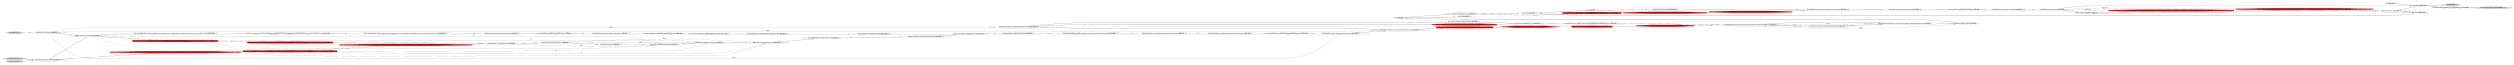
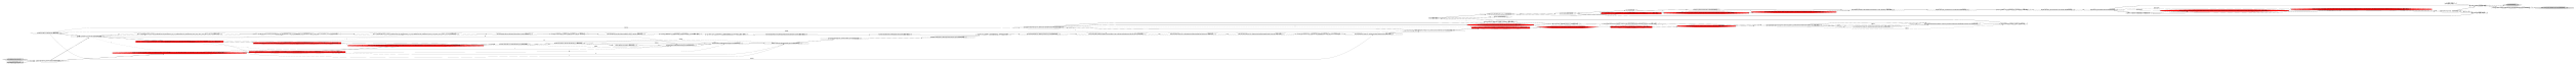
  digraph {
    fontname="Fira Sans"
    rankdir=LR
    node [fillcolor=white fontname="Fira Sans" shape=octagon style=filled]
    edge [fontname="Fira Sans" style=bold]
    n1 [label="supervisor.runInternal()@@@32@@@['1', '0', '1']"]
    n2 [label="verifyAll()@@@33@@@['1', '0', '1']" shape=cylinder]
    n3 [fillcolor=red label="expect(taskClient.getCheckpointsAsync(EasyMock.contains(\"id1\"),EasyMock.anyBoolean())).andReturn(Futures.immediateFuture(checkpoints)).times(1)@@@33@@@['0', '1', '0']" shape=cylinder]
    n4 [fillcolor=red label="expect(taskClient.getCheckpointsAsync(EasyMock.contains(\"id2\"),EasyMock.anyBoolean())).andReturn(Futures.immediateFuture(checkpoints)).times(1)@@@34@@@['0', '1', '0']"]
    n5 [label="reset(taskQueue,indexerMetadataStorageCoordinator)@@@34@@@['1', '0', '1']" shape=hexagon]
    n6 [fillcolor=red label="final Task id2 = createKafkaIndexTask(\"id2\",DATASOURCE,0,new SeekableStreamPartitions<>(topic,ImmutableMap.of(0,10L,1,20L,2,30L)),new SeekableStreamPartitions<>(topic,ImmutableMap.of(0,Long.MAX_VALUE,1,Long.MAX_VALUE,2,Long.MAX_VALUE)),null,null)@@@5@@@['0', '1', '0']" shape=cylinder]
    n7 [fillcolor=red label="final Task id3 = createKafkaIndexTask(\"id3\",DATASOURCE,0,new SeekableStreamPartitions<>(topic,ImmutableMap.of(0,10L,1,20L,2,30L)),new SeekableStreamPartitions<>(topic,ImmutableMap.of(0,Long.MAX_VALUE,1,Long.MAX_VALUE,2,Long.MAX_VALUE)),null,null)@@@6@@@['0', '1', '0']"]
    n8 [label="workItems.add(new TestTaskRunnerWorkItem(id2,null,location2))@@@12@@@['1', '1', '0']"]
    n9 [label="workItems.add(new TestTaskRunnerWorkItem(id2,null,location2))@@@11@@@['1', '1', '0']"]
    n10 [label="final TaskLocation location1 = new TaskLocation(\"testHost\",1234,-1)@@@7@@@['1', '1', '0']" shape=hexagon]
    n11 [label="expect(taskRunner.getRunningTasks()).andReturn(workItems).anyTimes()@@@13@@@['1', '1', '0']"]
    n12 [fillcolor=red label="expect(taskClient.getStatusAsync(\"id3\")).andReturn(Futures.immediateFuture(Status.READING))@@@26@@@['0', '1', '0']"]
    n13 [label="expect(taskClient.getCheckpointsAsync(EasyMock.contains(\"id2\"),anyBoolean())).andReturn(Futures.immediateFuture(checkpoints)).times(1)@@@27@@@['1', '1', '1']"]
    n14 [label="expect(taskClient.getCheckpointsAsync(EasyMock.contains(\"id3\"),anyBoolean())).andReturn(Futures.immediateFuture(checkpoints)).times(1)@@@28@@@['1', '1', '1']" shape=hexagon]
    n15 [label="expect(taskClient.getStartTimeAsync(\"id1\")).andReturn(Futures.immediateFuture(startTime))@@@28@@@['1', '1', '0']"]
    n16 [label="taskRunner.registerListener(anyObject(),anyObject())@@@29@@@['1', '1', '1']" shape=cylinder]
    n17 [fillcolor=red label="final Task id1 = createKafkaIndexTask(\"id1\",DATASOURCE,0,new SeekableStreamPartitions<>(topic,ImmutableMap.of(0,0L,1,0L,2,0L)),new SeekableStreamPartitions<>(topic,ImmutableMap.of(0,Long.MAX_VALUE,1,Long.MAX_VALUE,2,Long.MAX_VALUE)),null,null)@@@4@@@['0', '1', '0']"]
    n18 [label="workItems.add(new TestTaskRunnerWorkItem(id1,null,location1))@@@10@@@['1', '1', '0']"]
    n19 [label="expect(taskMaster.getTaskRunner()).andReturn(Optional.of(taskRunner)).anyTimes()@@@9@@@['0', '0', '1']" shape=cylinder]
    n20 [label="expect(taskStorage.getActiveTasks()).andReturn(ImmutableList.of(id1,id2,id3)).anyTimes()@@@10@@@['0', '0', '1']"]
    n21 [label="expect(taskStorage.getStatus(\"id1\")).andReturn(Optional.of(TaskStatus.running(\"id1\"))).anyTimes()@@@11@@@['0', '0', '1']" shape=cylinder]
    n22 [label="Task id1 = createKafkaIndexTask(\"id1\",DATASOURCE,0,new KafkaPartitions(\"topic\",ImmutableMap.of(0,0L,1,0L,2,0L)),new KafkaPartitions(\"topic\",ImmutableMap.of(0,Long.MAX_VALUE,1,Long.MAX_VALUE,2,Long.MAX_VALUE)),null,null)@@@5@@@['0', '0', '1']"]
    n23 [label="Task id2 = createKafkaIndexTask(\"id2\",DATASOURCE,0,new KafkaPartitions(\"topic\",ImmutableMap.of(0,10L,1,20L,2,30L)),new KafkaPartitions(\"topic\",ImmutableMap.of(0,Long.MAX_VALUE,1,Long.MAX_VALUE,2,Long.MAX_VALUE)),null,null)@@@6@@@['0', '0', '1']" shape=cylinder]
    n24 [label="Task id3 = createKafkaIndexTask(\"id3\",DATASOURCE,0,new KafkaPartitions(\"topic\",ImmutableMap.of(0,10L,1,20L,2,30L)),new KafkaPartitions(\"topic\",ImmutableMap.of(0,Long.MAX_VALUE,1,Long.MAX_VALUE,2,Long.MAX_VALUE)),null,null)@@@7@@@['0', '0', '1']"]
    n25 [fillcolor=lightgray label="verifyAll()@@@41@@@['0', '0', '1']" shape=hexagon]
    n26 [label="expect(taskStorage.getTask(\"id3\")).andReturn(Optional.of(id3)).anyTimes()@@@16@@@['1', '1', '1']"]
    n27 [label="expect(indexerMetadataStorageCoordinator.getDataSourceMetadata(DATASOURCE)).andReturn(new KafkaDataSourceMetadata(null)).anyTimes()@@@17@@@['1', '1', '1']"]
    n28 [label="expect(taskClient.getStatusAsync(\"id1\")).andReturn(Futures.immediateFuture(KafkaIndexTask.Status.READING))@@@18@@@['1', '1', '1']"]
    n29 [label="final TaskLocation location2 = new TaskLocation(\"testHost2\",145,-1)@@@8@@@['1', '1', '0']" shape=hexagon]
    n30 [label="expect(taskClient.getStatusAsync(\"id2\")).andReturn(Futures.immediateFuture(KafkaIndexTask.Status.READING))@@@19@@@['1', '1', '1']"]
    n31 [label="expect(taskStorage.getTask(\"id1\")).andReturn(Optional.of(id1)).anyTimes()@@@14@@@['0', '0', '1']" shape=hexagon]
    n32 [label="expect(taskStorage.getTask(\"id2\")).andReturn(Optional.of(id2)).anyTimes()@@@15@@@['1', '1', '1']" shape=cylinder]
    n33 [label="taskQueue.shutdown(\"id3\",\"DataSourceMetadata is not found while reset\")@@@38@@@['1', '1', '1']"]
    n34 [label="replay(taskQueue,indexerMetadataStorageCoordinator)@@@39@@@['1', '1', '1']"]
    n35 [label="supervisor.resetInternal(null)@@@40@@@['1', '1', '1']" shape=cylinder]
    n36 [fillcolor=red label="supervisor.checkpoint(0,((KafkaIndexTask)id1).getIOConfig().getBaseSequenceName(),new KafkaDataSourceMetadata(new KafkaPartitions(topic,checkpoints.get(0))),new KafkaDataSourceMetadata(new KafkaPartitions(topic,fakeCheckpoints)))@@@42@@@['1', '0', '0']"]
    n37 [fillcolor=red label="supervisor.checkpoint(0,((KafkaIndexTask)id1).getIOConfig().getBaseSequenceName(),new KafkaDataSourceMetadata(new SeekableStreamPartitions<>(topic,checkpoints.get(0))),new KafkaDataSourceMetadata(new SeekableStreamPartitions<>(topic,fakeCheckpoints)))@@@42@@@['0', '1', '0']"]
    n38 [label="supervisor.moveTaskGroupToPendingCompletion(0)@@@41@@@['1', '1', '0']" shape=cylinder]
    n39 [fillcolor=red label="final Task id2 = createKafkaIndexTask(\"id2\",DATASOURCE,0,new KafkaPartitions(topic,ImmutableMap.of(0,10L,1,20L,2,30L)),new KafkaPartitions(topic,ImmutableMap.of(0,Long.MAX_VALUE,1,Long.MAX_VALUE,2,Long.MAX_VALUE)),null,null)@@@5@@@['1', '0', '0']" shape=cylinder]
    n40 [fillcolor=red label="final Task id3 = createKafkaIndexTask(\"id3\",DATASOURCE,0,new KafkaPartitions(topic,ImmutableMap.of(0,10L,1,20L,2,30L)),new KafkaPartitions(topic,ImmutableMap.of(0,Long.MAX_VALUE,1,Long.MAX_VALUE,2,Long.MAX_VALUE)),null,null)@@@6@@@['1', '0', '0']" shape=cylinder]
    n41 [fillcolor=red label="expect(taskClient.getCheckpointsAsync(EasyMock.contains(\"id3\"),EasyMock.anyBoolean())).andReturn(Futures.immediateFuture(checkpoints)).times(1)@@@35@@@['0', '1', '0']"]
    n42 [label="expect(indexerMetadataStorageCoordinator.deleteDataSourceMetadata(DATASOURCE)).andReturn(true)@@@35@@@['1', '1', '1']"]
    n43 [label="checkpoints.put(0,ImmutableMap.of(0,10L,1,20L,2,30L))@@@32@@@['1', '1', '0']" shape=hexagon]
    n44 [fillcolor=red label="expect(taskClient.getStatusAsync(\"id1\")).andReturn(Futures.immediateFuture(KafkaIndexTask.Status.READING))@@@24@@@['1', '0', '0']"]
    n45 [label="checkpoints.put(0,ImmutableMap.of(0,10L,1,20L,2,30L))@@@25@@@['1', '0', '1']" shape=cylinder]
    n46 [fillcolor=red label="expect(taskClient.getStatusAsync(\"id1\")).andReturn(Futures.immediateFuture(Status.READING))@@@24@@@['0', '1', '0']" shape=hexagon]
    n47 [fillcolor=red label="expect(taskClient.getStatusAsync(\"id2\")).andReturn(Futures.immediateFuture(Status.READING))@@@25@@@['0', '1', '0']" shape=cylinder]
    n48 [label="expect(taskClient.getCheckpointsAsync(EasyMock.contains(\"id1\"),anyBoolean())).andReturn(Futures.immediateFuture(checkpoints)).times(1)@@@26@@@['1', '0', '1']" shape=cylinder]
    n49 [label="replayAll()@@@30@@@['1', '1', '1']" shape=cylinder]
    n50 [label="expect(taskClient.getStatusAsync(\"id3\")).andReturn(Futures.immediateFuture(KafkaIndexTask.Status.READING))@@@20@@@['1', '1', '1']" shape=cylinder]
    n51 [label="expect(taskClient.getStartTimeAsync(\"id1\")).andReturn(Futures.immediateFuture(startTime))@@@21@@@['1', '1', '1']"]
    n52 [label="verifyAll()@@@46@@@['1', '1', '0']" shape=cylinder]
    n53 [label="Assert.assertNull(serviceEmitter.getExceptionMessage(),serviceEmitter.getExceptionMessage())@@@48@@@['1', '1', '0']" shape=cylinder]
    n54 [fillcolor=lightgray label="testCheckpointForInactiveTaskGroup['1', '0', '0']" shape=cylinder]
    n55 [label="supervisor = getSupervisor(2,1,true,\"PT1S\",null,null,false)@@@3@@@['1', '1', '0']"]
    n56 [label="supervisor = getSupervisor(2,1,true,\"PT1S\",null,null,false)@@@4@@@['1', '0', '1']"]
    n57 [label="supervisor.getNoticesQueueSize() > 0@@@43@@@['1', '1', '0']" shape=hexagon]
    n58 [label="Thread.sleep(100)@@@44@@@['1', '1', '0']" shape=cylinder]
    n59 [fillcolor=lightgray label="Assert.assertNull(serviceEmitter.getExceptionClass())@@@49@@@['1', '1', '0']"]
    n60 [label="expect(taskMaster.getTaskQueue()).andReturn(Optional.of(taskQueue)).anyTimes()@@@8@@@['0', '0', '1']" shape=hexagon]
    n61 [label="expect(taskStorage.getStatus(\"id3\")).andReturn(Optional.of(TaskStatus.running(\"id3\"))).anyTimes()@@@13@@@['0', '0', '1']" shape=hexagon]
    n62 [label="Collection workItems = new ArrayList<>()@@@9@@@['1', '1', '0']" shape=hexagon]
    n63 [label="expect(taskMaster.getTaskQueue()).andReturn(Optional.of(taskQueue)).anyTimes()@@@14@@@['1', '1', '0']"]
    n64 [fillcolor=red label="expect(indexerMetadataStorageCoordinator.getDataSourceMetadata(DATASOURCE)).andReturn(new KafkaDataSourceMetadata(null)).anyTimes()@@@23@@@['0', '1', '0']" shape=cylinder]
    n65 [label="taskQueue.shutdown(\"id1\",\"DataSourceMetadata is not found while reset\")@@@36@@@['1', '1', '1']"]
    n66 [label="taskQueue.shutdown(\"id2\",\"DataSourceMetadata is not found while reset\")@@@37@@@['1', '1', '1']" shape=cylinder]
    n67 [label="expect(taskClient.getStartTimeAsync(\"id2\")).andReturn(Futures.immediateFuture(startTime))@@@22@@@['1', '1', '1']" shape=hexagon]
    n68 [label="expect(taskClient.getStartTimeAsync(\"id3\")).andReturn(Futures.immediateFuture(startTime))@@@23@@@['1', '0', '1']" shape=hexagon]
    n69 [fillcolor=lightgray label="testCheckpointForInactiveTaskGroup['0', '1', '0']" shape=hexagon]
-   n70 [fillcolor=lightgray label="testNoDataIngestionTasks['0', '0', '1']" shape=hexagon]
    n71 [label="final DateTime startTime = DateTimes.nowUtc()@@@3@@@['0', '0', '1']" shape=hexagon]
    n72 [label="expect(taskStorage.getStatus(\"id2\")).andReturn(Optional.of(TaskStatus.running(\"id2\"))).anyTimes()@@@12@@@['0', '0', '1']" shape=cylinder]
    n73 [label="TreeMap<Integer,Map<Integer,Long>> checkpoints = new TreeMap<>()@@@24@@@['0', '0', '1']" shape=cylinder]
    n74 [label="supervisor.start()@@@31@@@['0', '0', '1']" shape=hexagon]
    n1 -> n2
    n1 -> n3 [label=0 style=dashed]
    n2 -> n4 [label=0 style=dashed]
    n2 -> n5
    n3 -> n4
    n4 -> n41
    n5 -> n41 [label=0 style=dashed]
    n5 -> n42
    n6 -> n7
    n6 -> n8 [label=id2 style=solid]
    n6 -> n9 [label=id2 style=solid]
    n7 -> n10
    n8 -> n11
    n9 -> n8
    n10 -> n18 [label=location1 style=solid]
    n10 -> n29
    n11 -> n63
    n12 -> n13
    n13 -> n14
    n13 -> n14 [label=startTime style=solid]
    n13 -> n15 [label=startTime style=solid]
    n13 -> n15
    n13 -> n16 [label=startTime style=solid]
    n14 -> n16
    n15 -> n14
    n16 -> n49
    n17 -> n6
    n17 -> n18 [label=id1 style=solid]
    n18 -> n9
    n19 -> n20
    n20 -> n21
    n21 -> n72
    n22 -> n23
    n23 -> n24
    n24 -> n60
    n26 -> n27
    n27 -> n28
    n28 -> n30
    n29 -> n8 [label=location2 style=solid]
    n29 -> n9 [label=location2 style=solid]
    n29 -> n62
    n30 -> n50
    n31 -> n32
    n32 -> n26
    n33 -> n34
    n34 -> n35
    n34 -> n36 [label=fakeCheckpoints style=solid]
    n34 -> n37 [label=fakeCheckpoints style=solid]
    n34 -> n38
    n35 -> n25
    n35 -> n53
    n36 -> n37 [label=0 style=dashed]
    n36 -> n57
    n37 -> n57
    n38 -> n36
    n38 -> n37
    n39 -> n6 [label=0 style=dashed]
    n39 -> n8 [label=id2 style=solid]
    n39 -> n9 [label=id2 style=solid]
    n39 -> n23 [label=0 style=dashed]
    n39 -> n40
    n40 -> n7 [label=0 style=dashed]
    n40 -> n10
    n40 -> n24 [label=0 style=dashed]
    n41 -> n42
    n42 -> n65
    n43 -> n1
    n43 -> n3
    n44 -> n45
    n44 -> n46 [label=0 style=dashed]
    n45 -> n47 [label=0 style=dashed]
    n45 -> n48
    n46 -> n47
    n47 -> n12
    n48 -> n12 [label=0 style=dashed]
    n48 -> n13
    n49 -> n43
    n49 -> n73 [label=0 style=dashed]
    n49 -> n74
    n50 -> n51
    n51 -> n67
    n52 -> n35
    n53 -> n59
    n54 -> n55
    n55 -> n17
    n55 -> n56
    n56 -> n17 [label=0 style=dashed]
    n56 -> n18 [label=id1 style=solid]
    n56 -> n22 [label=0 style=dashed]
    n56 -> n22
    n56 -> n39
    n57 -> n35
    n57 -> n58
    n57 -> n58 [label=true style=dotted]
    n58 -> n1
    n58 -> n57
    n60 -> n19
    n61 -> n31
    n62 -> n18
    n63 -> n32
    n64 -> n46
    n65 -> n66
    n66 -> n33
    n67 -> n64
    n67 -> n68
    n68 -> n27 [label=0 style=dashed]
    n68 -> n44
    n68 -> n64 [label=0 style=dashed]
    n68 -> n73
    n69 -> n55
-   n70 -> n71
    n71 -> n51 [label=startTime style=solid]
    n71 -> n56
    n71 -> n67 [label=startTime style=solid]
    n71 -> n68 [label=startTime style=solid]
    n72 -> n61
    n73 -> n45
  }
